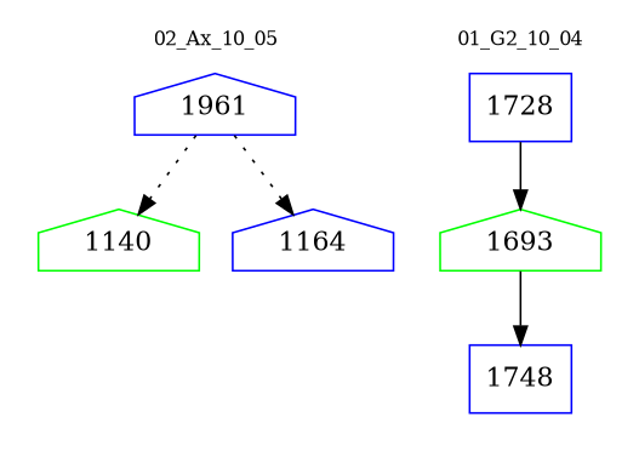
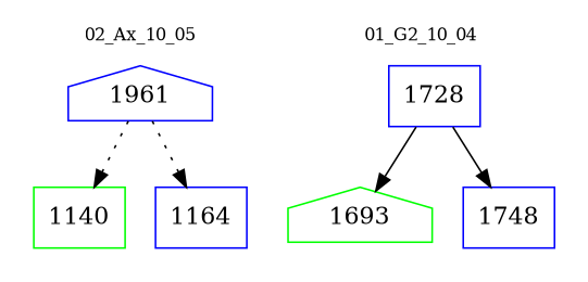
  digraph {
    node [color=blue shape=house]
    edge [color=black style=dotted]
    n1 [label=1961]
-   n2 [color=green label=1140]
-   n3 [label=1164]
+   n2 [color=green label=1140 shape=box]
+   n3 [label=1164 shape=box]
    n4 [label=1728 shape=box]
    n5 [color=green label=1693]
    n6 [label=1748 shape=box]
    subgraph cluster_1 {
      color=white
      fontsize=10
      label="02_Ax_10_05"
      n1
      n2
      n3
    }
    subgraph cluster_2 {
      color=white
      fontsize=10
      label="01_G2_10_04"
      n4
      n5
      n6
    }
    n1 -> n2
    n1 -> n3
    n4 -> n5 [style=solid]
-   n5 -> n6 [style=solid]
+   n4 -> n6 [style=solid]
  }
